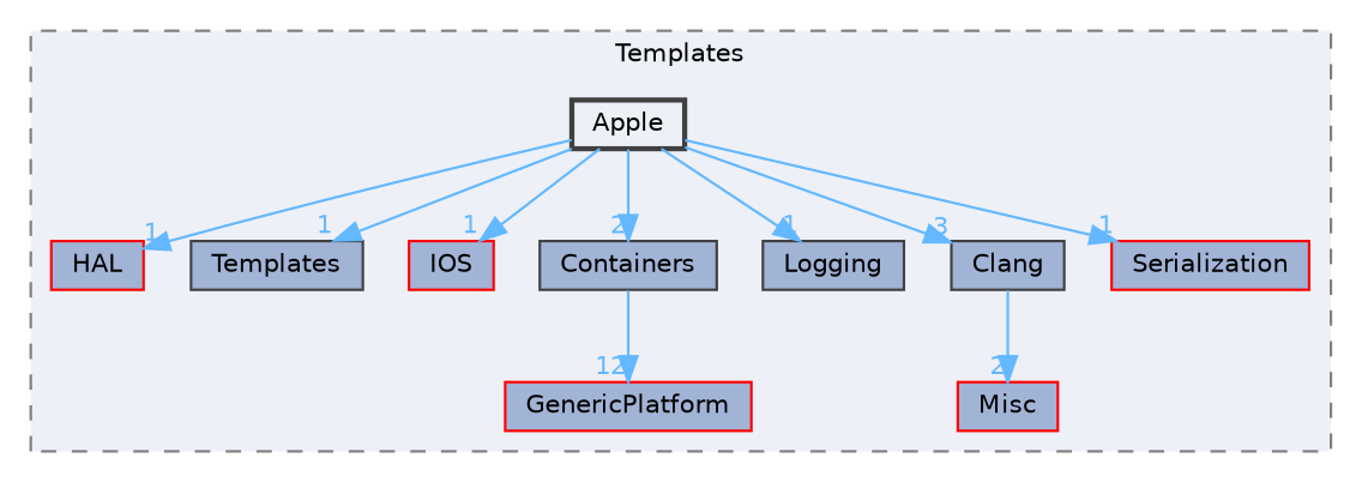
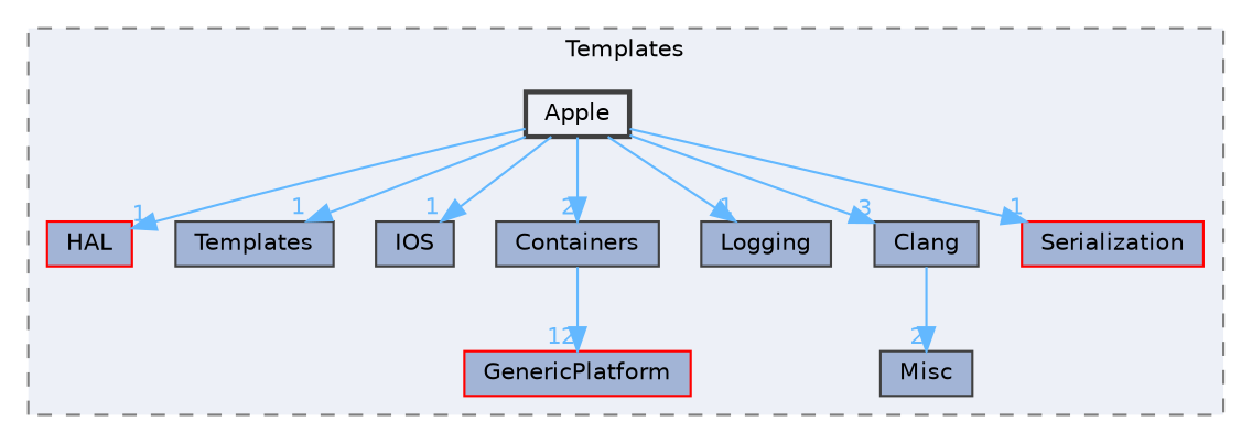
  digraph {
    compound=true
    node [color=grey25 fillcolor="#a2b4d6" fontname=Helvetica fontsize=10 shape=box style=filled]
    edge [color=steelblue1 fontcolor=steelblue1 fontname=Helvetica fontsize=10 headlabel=1 labeldistance=1.5 labelfontname=Helvetica labelfontsize=10]
    n1 [color=red height=0.2 label=HAL width=0.4]
    n2 [height=0.2 label=Templates width=0.4]
-   n3 [color=red height=0.2 label=IOS width=0.4]
+   n3 [height=0.2 label=IOS width=0.4]
    n4 [height=0.2 label=Containers width=0.4]
    n5 [height=0.2 label=Logging width=0.4]
    n6 [height=0.2 label=Clang width=0.4]
    n7 [color=red height=0.2 label=GenericPlatform width=0.4]
    n8 [color=red height=0.2 label=Serialization width=0.4]
-   n9 [color=red height=0.2 label=Misc width=0.4]
+   n9 [height=0.2 label=Misc width=0.4]
    n10 [fillcolor="#edf0f7" height=0.2 label=Apple style="filled,bold" width=0.4]
    subgraph cluster_1 {
      bgcolor="#edf0f7"
      fontname=Helvetica
      fontsize=10
      label=Templates
      pencolor=grey50
      style="filled,dashed"
      n1
      n2
      n3
      n4
      n5
      n6
      n7
      n8
      n9
      n10
    }
    n4 -> n7 [headlabel=12]
    n6 -> n9 [headlabel=2]
    n10 -> n1
    n10 -> n2
    n10 -> n3
    n10 -> n4 [headlabel=2]
    n10 -> n5
    n10 -> n6 [headlabel=3]
    n10 -> n8
  }
